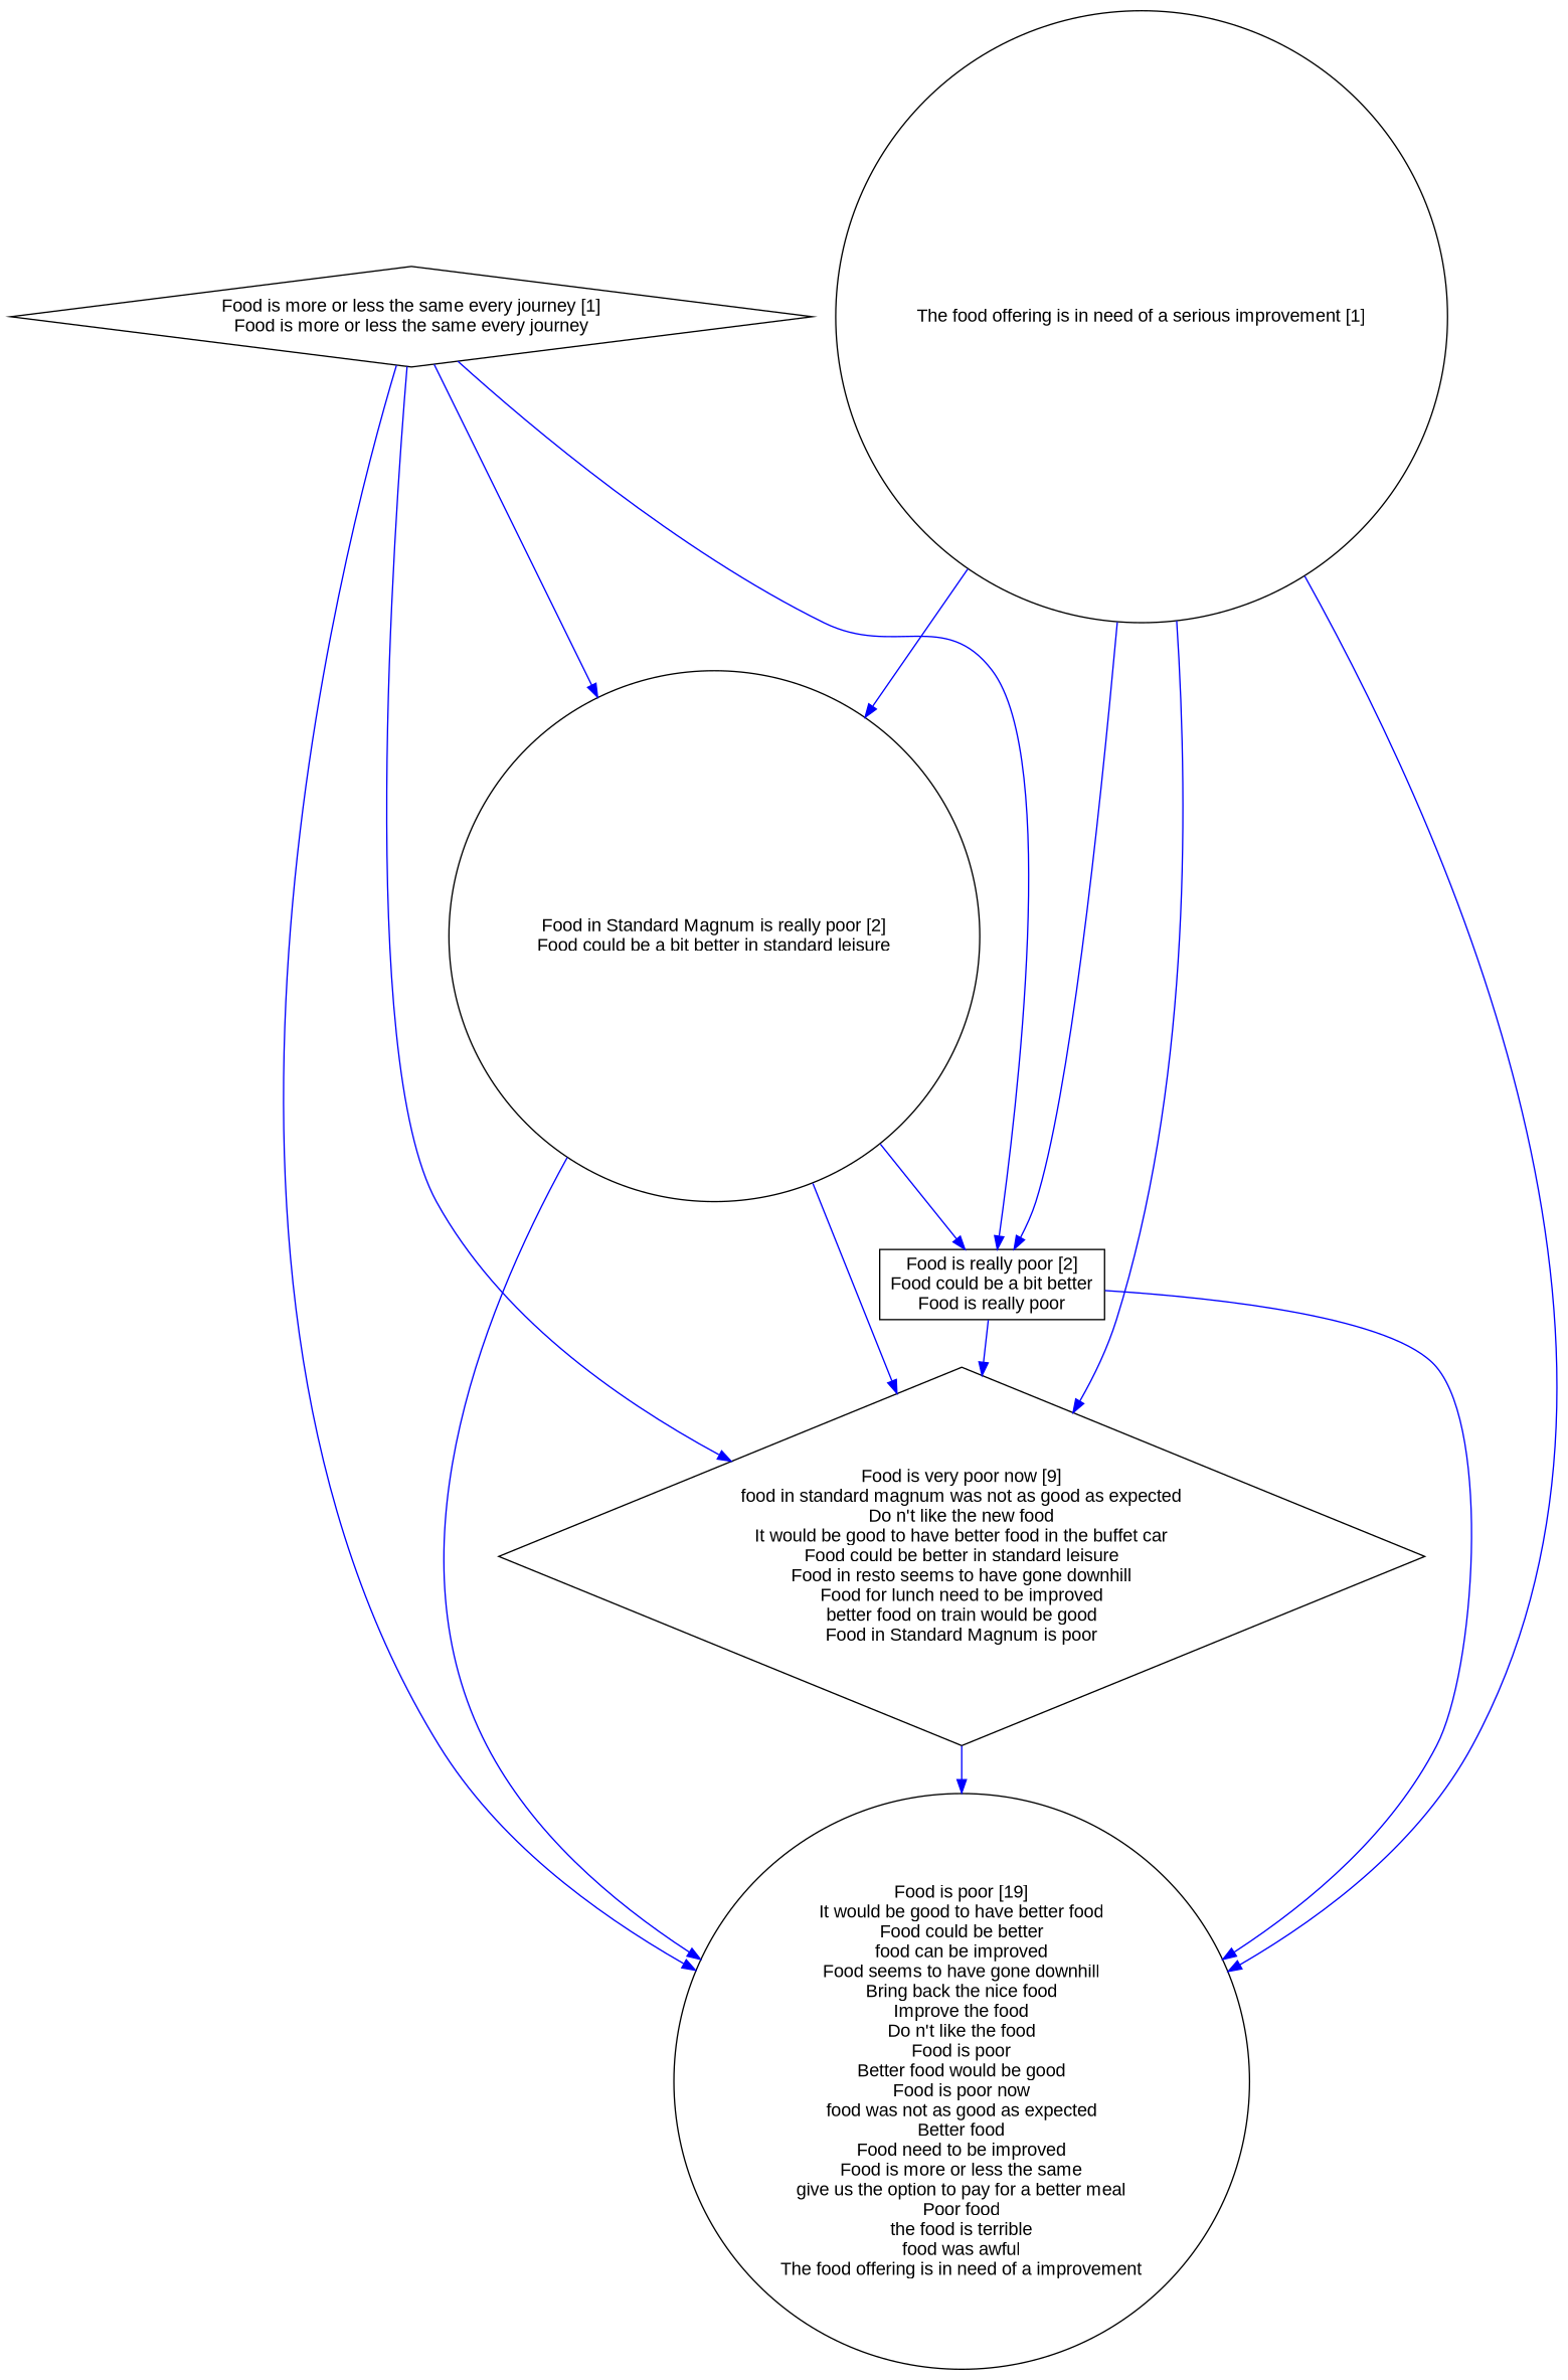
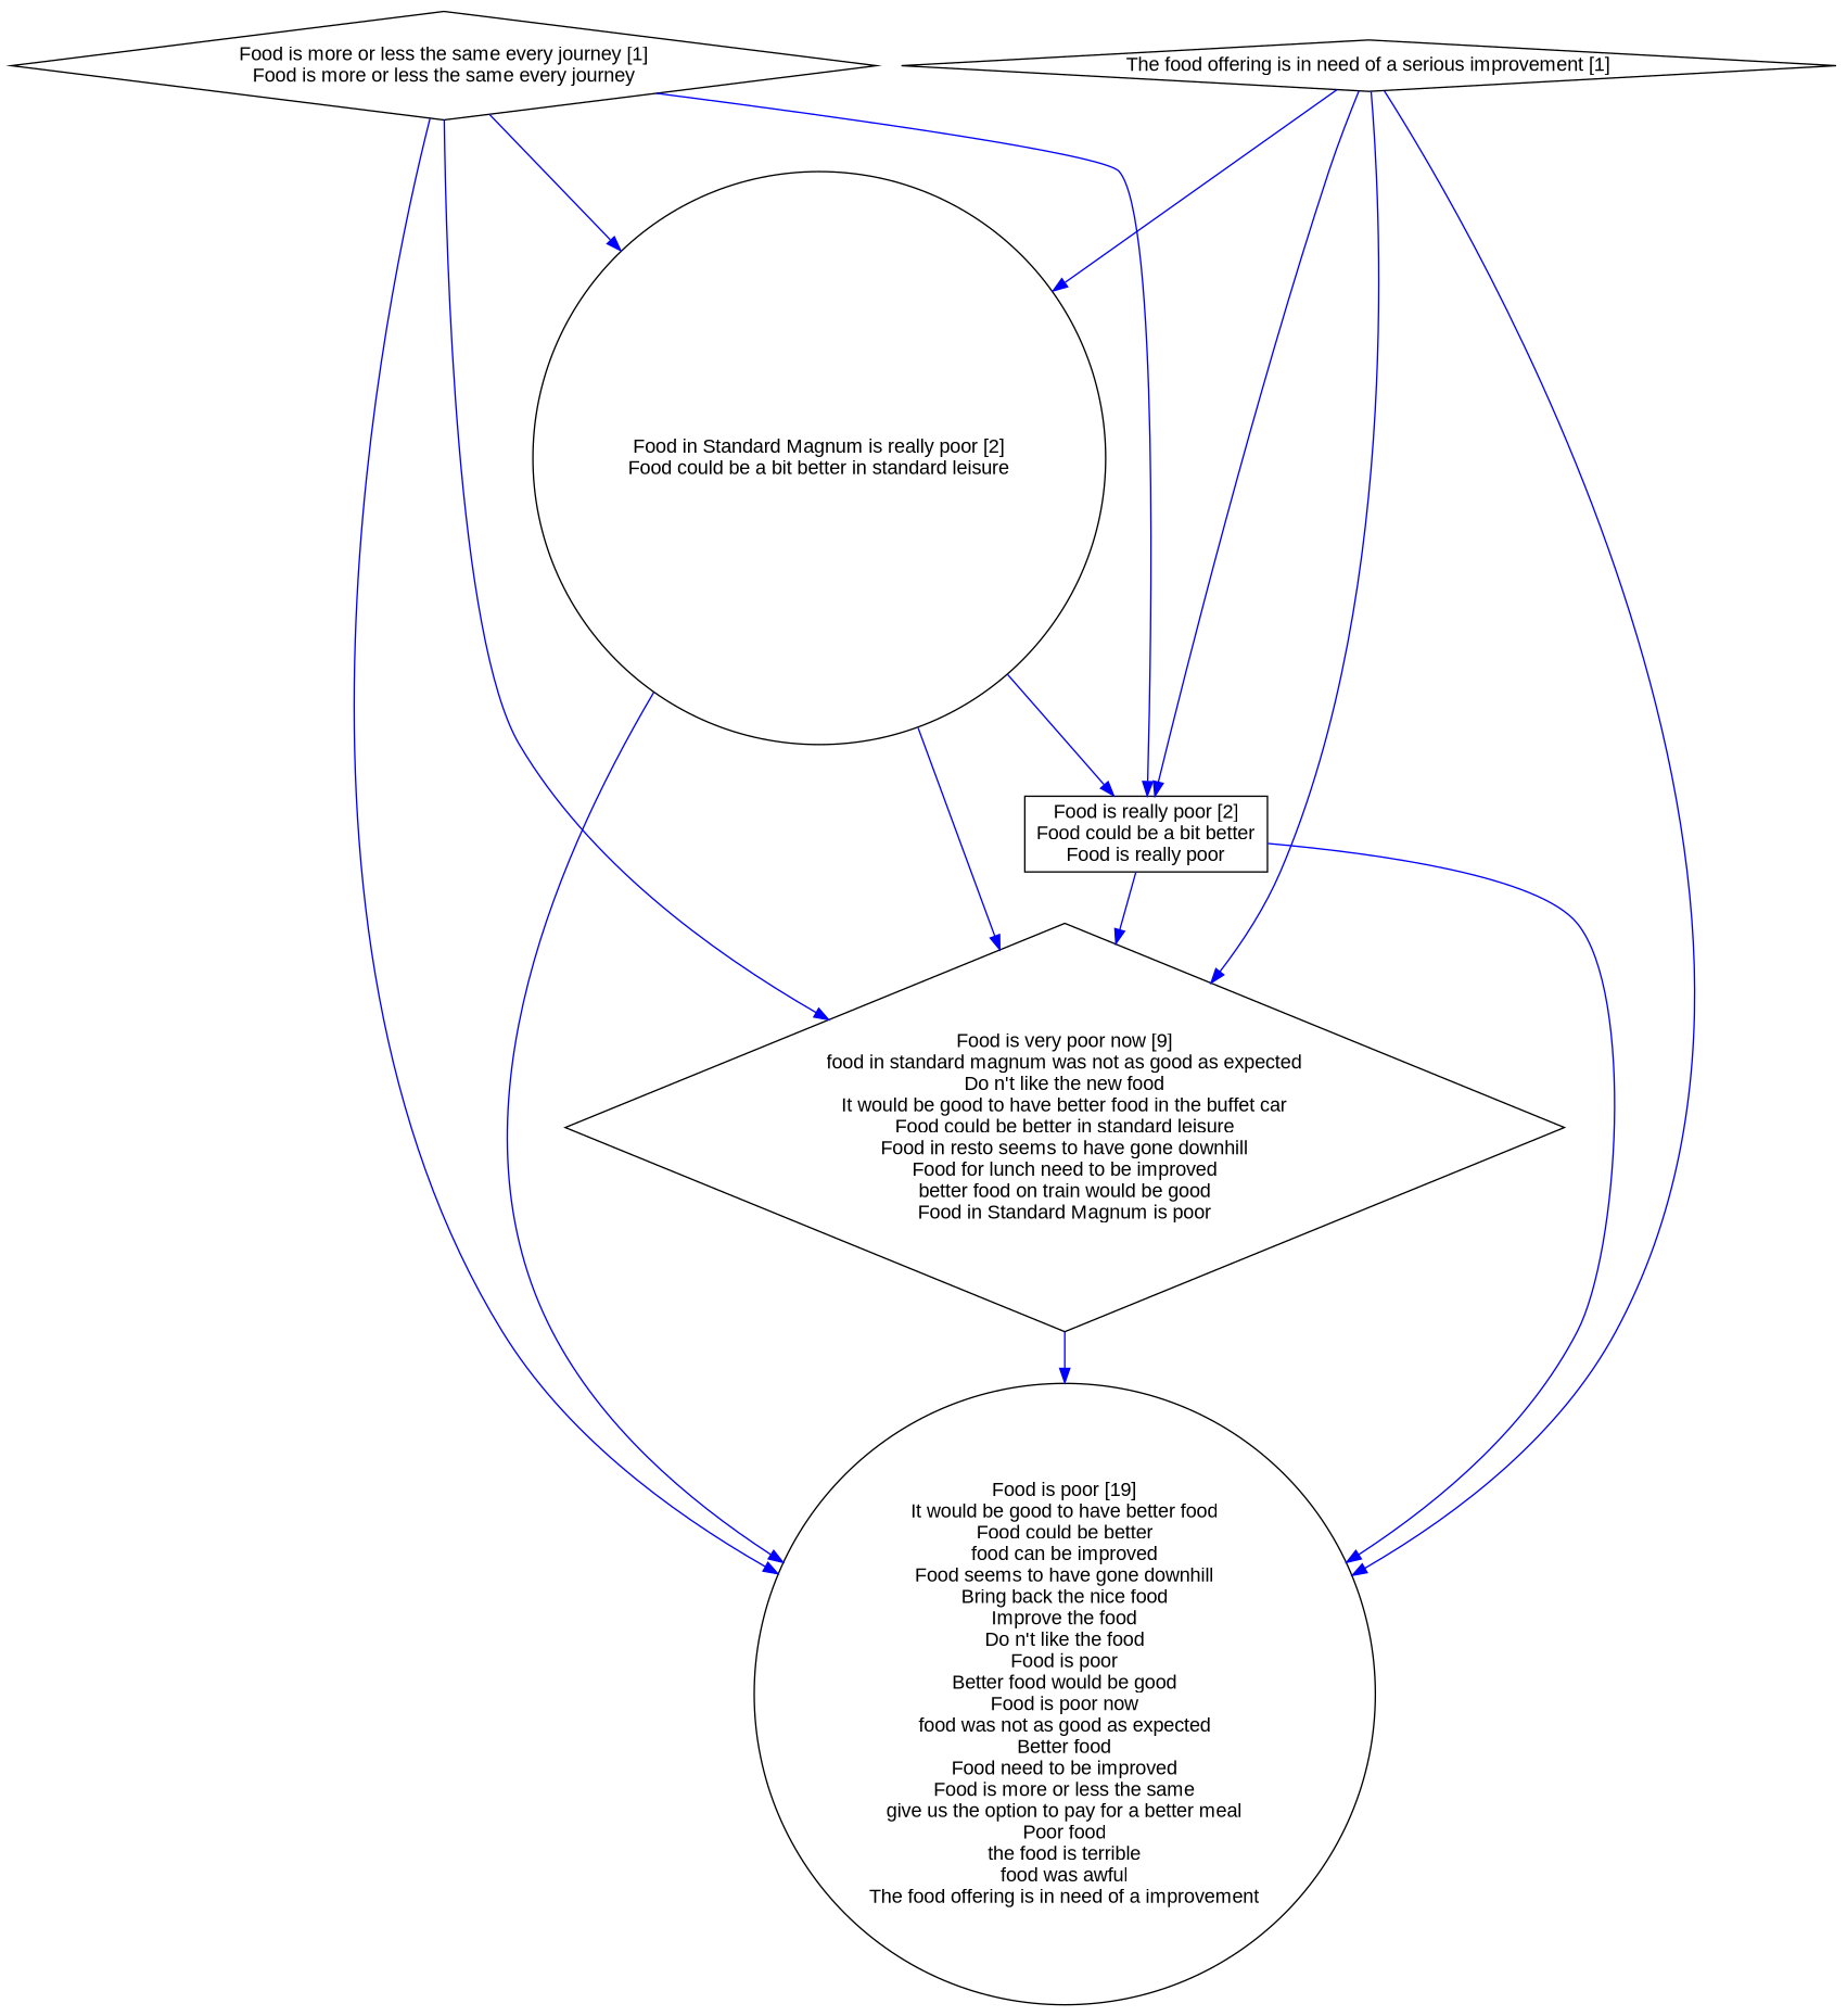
  digraph {
    fontname="Liberation Sans"
    node [shape=circle fontname="Liberation Sans"]
    edge [color=blue fontname="Liberation Sans"]
    "Food is very poor now [9]\nfood in standard magnum was not as good as expected\nDo n't like the new food\nIt would be good to have better food in the buffet car\nFood could be better in standard leisure\nFood in resto seems to have gone downhill\nFood for lunch need to be improved\nbetter food on train would be good\nFood in Standard Magnum is poor" [shape=diamond]
    "Food is poor [19]\nIt would be good to have better food\nFood could be better\nfood can be improved\nFood seems to have gone downhill\nBring back the nice food\nImprove the food\nDo n't like the food\nFood is poor\nBetter food would be good\nFood is poor now\nfood was not as good as expected\nBetter food\nFood need to be improved\nFood is more or less the same\ngive us the option to pay for a better meal\nPoor food\nthe food is terrible\nfood was awful\nThe food offering is in need of a improvement"
    "Food is really poor [2]\nFood could be a bit better\nFood is really poor" [shape=box]
    "Food in Standard Magnum is really poor [2]\nFood could be a bit better in standard leisure"
    "Food is more or less the same every journey [1]\nFood is more or less the same every journey" [shape=diamond]
-   "The food offering is in need of a serious improvement [1]"
+   "The food offering is in need of a serious improvement [1]" [shape=diamond]
    "Food is very poor now [9]\nfood in standard magnum was not as good as expected\nDo n't like the new food\nIt would be good to have better food in the buffet car\nFood could be better in standard leisure\nFood in resto seems to have gone downhill\nFood for lunch need to be improved\nbetter food on train would be good\nFood in Standard Magnum is poor" -> "Food is poor [19]\nIt would be good to have better food\nFood could be better\nfood can be improved\nFood seems to have gone downhill\nBring back the nice food\nImprove the food\nDo n't like the food\nFood is poor\nBetter food would be good\nFood is poor now\nfood was not as good as expected\nBetter food\nFood need to be improved\nFood is more or less the same\ngive us the option to pay for a better meal\nPoor food\nthe food is terrible\nfood was awful\nThe food offering is in need of a improvement"
    "Food is really poor [2]\nFood could be a bit better\nFood is really poor" -> "Food is very poor now [9]\nfood in standard magnum was not as good as expected\nDo n't like the new food\nIt would be good to have better food in the buffet car\nFood could be better in standard leisure\nFood in resto seems to have gone downhill\nFood for lunch need to be improved\nbetter food on train would be good\nFood in Standard Magnum is poor"
    "Food is really poor [2]\nFood could be a bit better\nFood is really poor" -> "Food is poor [19]\nIt would be good to have better food\nFood could be better\nfood can be improved\nFood seems to have gone downhill\nBring back the nice food\nImprove the food\nDo n't like the food\nFood is poor\nBetter food would be good\nFood is poor now\nfood was not as good as expected\nBetter food\nFood need to be improved\nFood is more or less the same\ngive us the option to pay for a better meal\nPoor food\nthe food is terrible\nfood was awful\nThe food offering is in need of a improvement"
    "Food in Standard Magnum is really poor [2]\nFood could be a bit better in standard leisure" -> "Food is very poor now [9]\nfood in standard magnum was not as good as expected\nDo n't like the new food\nIt would be good to have better food in the buffet car\nFood could be better in standard leisure\nFood in resto seems to have gone downhill\nFood for lunch need to be improved\nbetter food on train would be good\nFood in Standard Magnum is poor"
    "Food in Standard Magnum is really poor [2]\nFood could be a bit better in standard leisure" -> "Food is poor [19]\nIt would be good to have better food\nFood could be better\nfood can be improved\nFood seems to have gone downhill\nBring back the nice food\nImprove the food\nDo n't like the food\nFood is poor\nBetter food would be good\nFood is poor now\nfood was not as good as expected\nBetter food\nFood need to be improved\nFood is more or less the same\ngive us the option to pay for a better meal\nPoor food\nthe food is terrible\nfood was awful\nThe food offering is in need of a improvement"
    "Food in Standard Magnum is really poor [2]\nFood could be a bit better in standard leisure" -> "Food is really poor [2]\nFood could be a bit better\nFood is really poor"
    "Food is more or less the same every journey [1]\nFood is more or less the same every journey" -> "Food is very poor now [9]\nfood in standard magnum was not as good as expected\nDo n't like the new food\nIt would be good to have better food in the buffet car\nFood could be better in standard leisure\nFood in resto seems to have gone downhill\nFood for lunch need to be improved\nbetter food on train would be good\nFood in Standard Magnum is poor"
    "Food is more or less the same every journey [1]\nFood is more or less the same every journey" -> "Food is poor [19]\nIt would be good to have better food\nFood could be better\nfood can be improved\nFood seems to have gone downhill\nBring back the nice food\nImprove the food\nDo n't like the food\nFood is poor\nBetter food would be good\nFood is poor now\nfood was not as good as expected\nBetter food\nFood need to be improved\nFood is more or less the same\ngive us the option to pay for a better meal\nPoor food\nthe food is terrible\nfood was awful\nThe food offering is in need of a improvement"
    "Food is more or less the same every journey [1]\nFood is more or less the same every journey" -> "Food is really poor [2]\nFood could be a bit better\nFood is really poor"
    "Food is more or less the same every journey [1]\nFood is more or less the same every journey" -> "Food in Standard Magnum is really poor [2]\nFood could be a bit better in standard leisure"
    "The food offering is in need of a serious improvement [1]" -> "Food is very poor now [9]\nfood in standard magnum was not as good as expected\nDo n't like the new food\nIt would be good to have better food in the buffet car\nFood could be better in standard leisure\nFood in resto seems to have gone downhill\nFood for lunch need to be improved\nbetter food on train would be good\nFood in Standard Magnum is poor"
    "The food offering is in need of a serious improvement [1]" -> "Food is poor [19]\nIt would be good to have better food\nFood could be better\nfood can be improved\nFood seems to have gone downhill\nBring back the nice food\nImprove the food\nDo n't like the food\nFood is poor\nBetter food would be good\nFood is poor now\nfood was not as good as expected\nBetter food\nFood need to be improved\nFood is more or less the same\ngive us the option to pay for a better meal\nPoor food\nthe food is terrible\nfood was awful\nThe food offering is in need of a improvement"
    "The food offering is in need of a serious improvement [1]" -> "Food is really poor [2]\nFood could be a bit better\nFood is really poor"
    "The food offering is in need of a serious improvement [1]" -> "Food in Standard Magnum is really poor [2]\nFood could be a bit better in standard leisure"
  }
